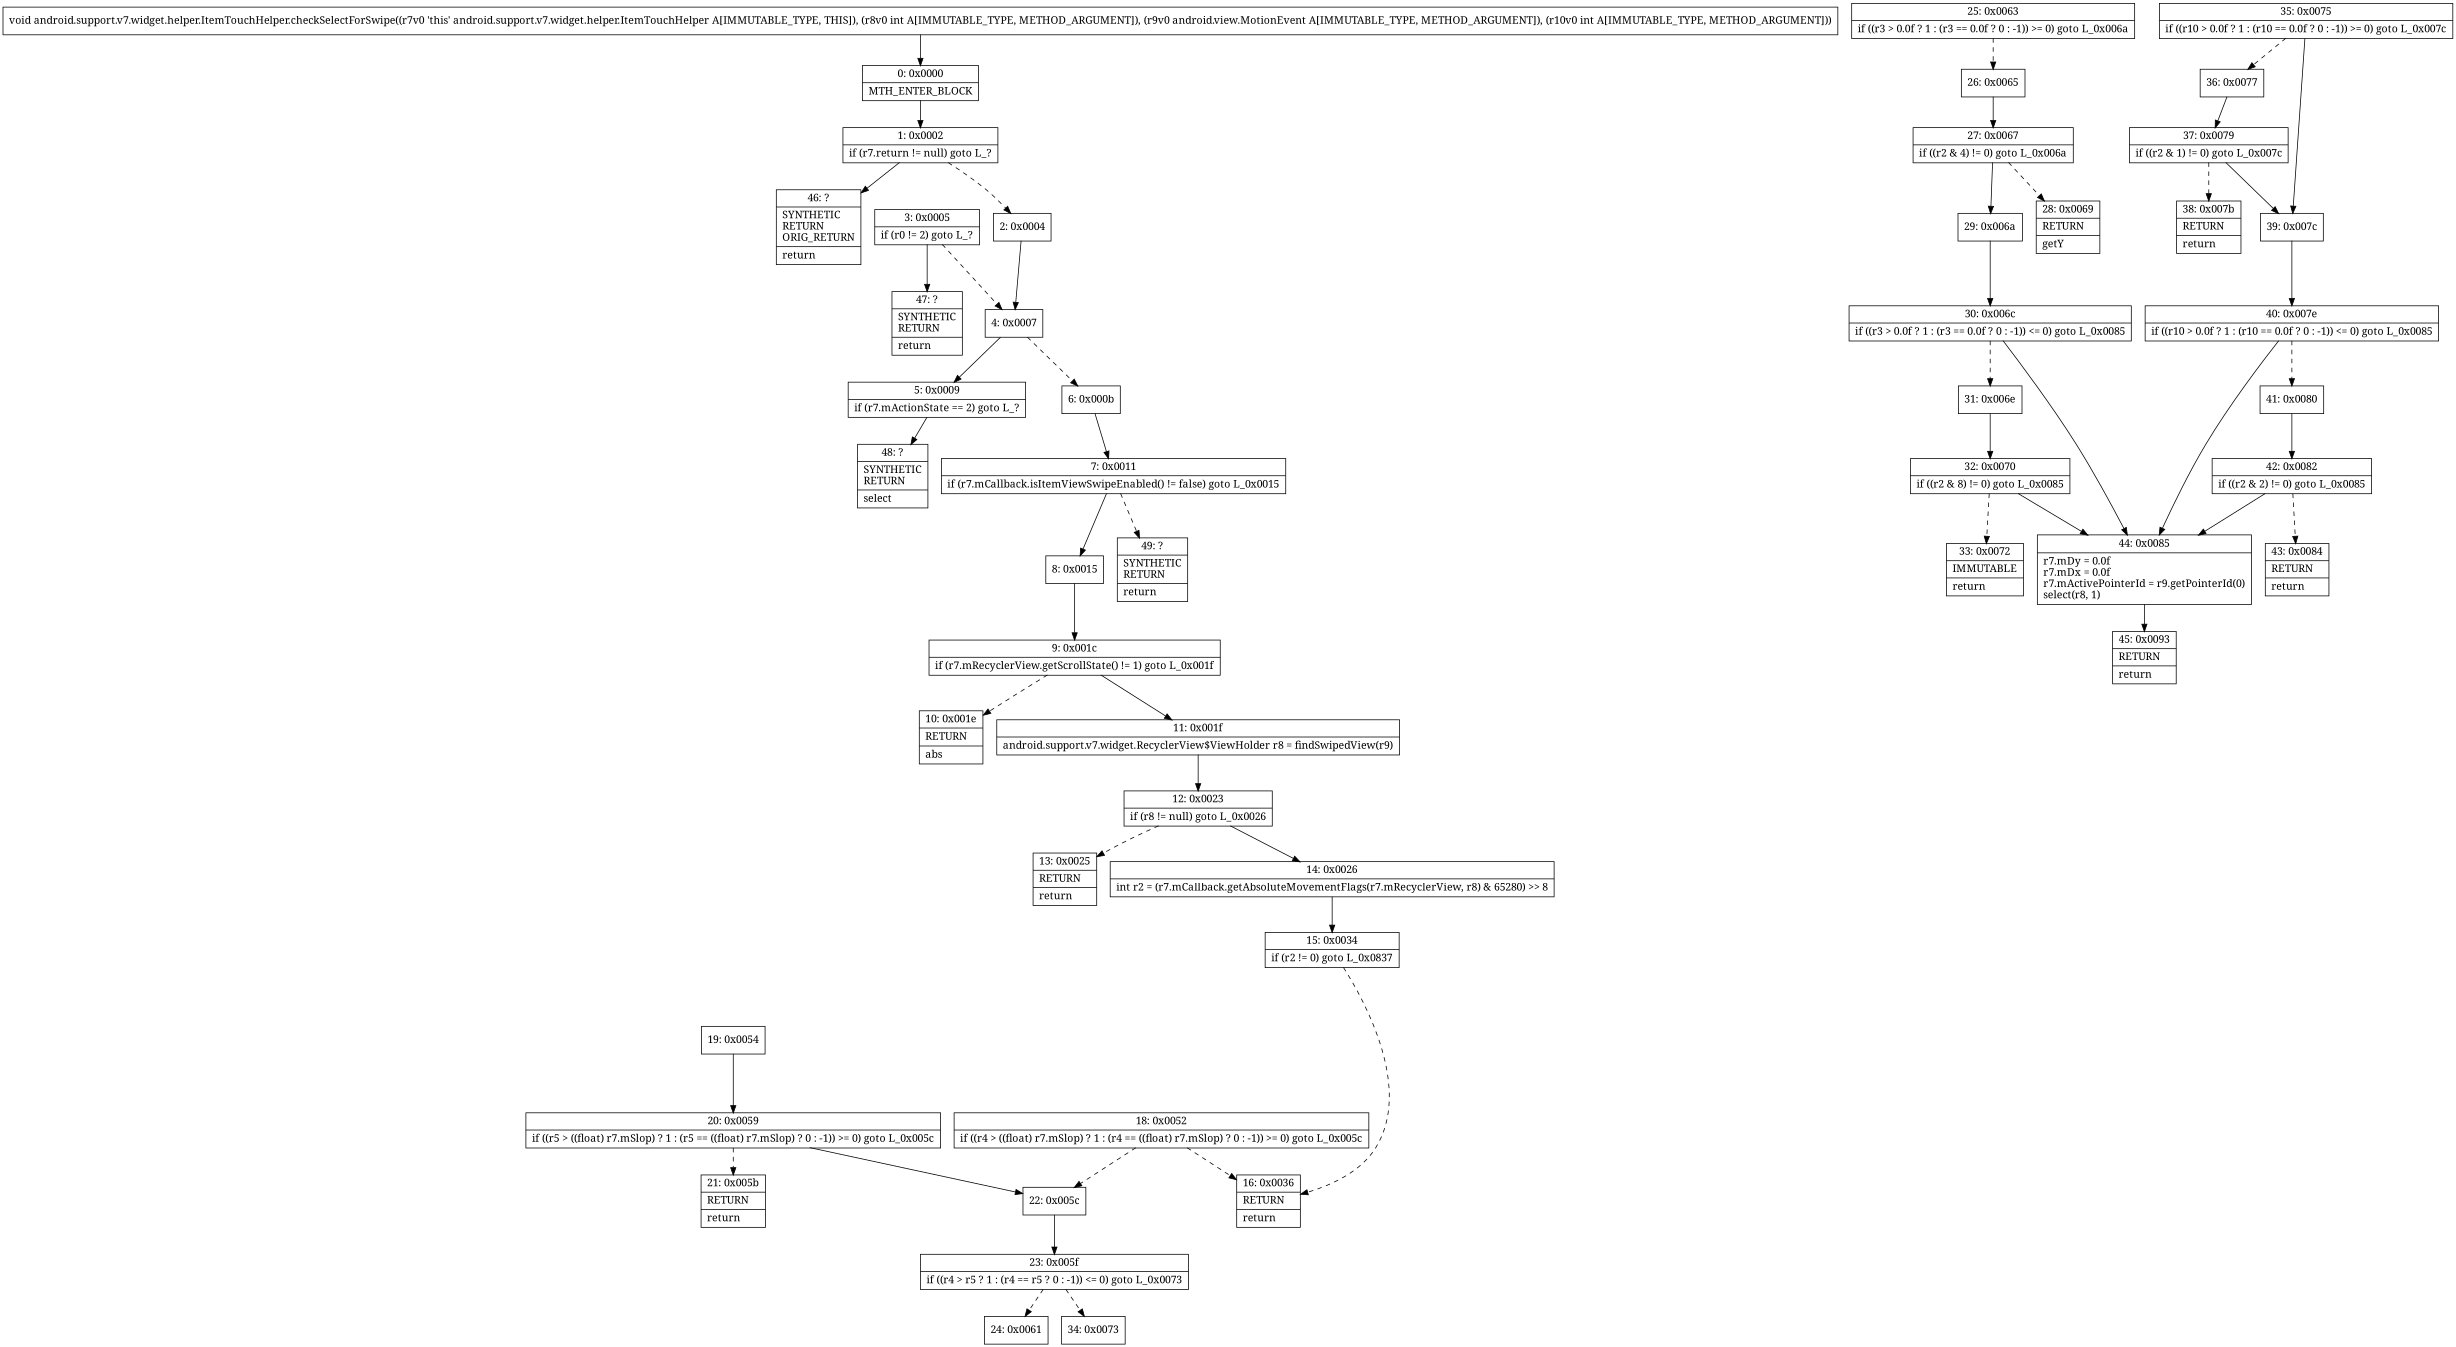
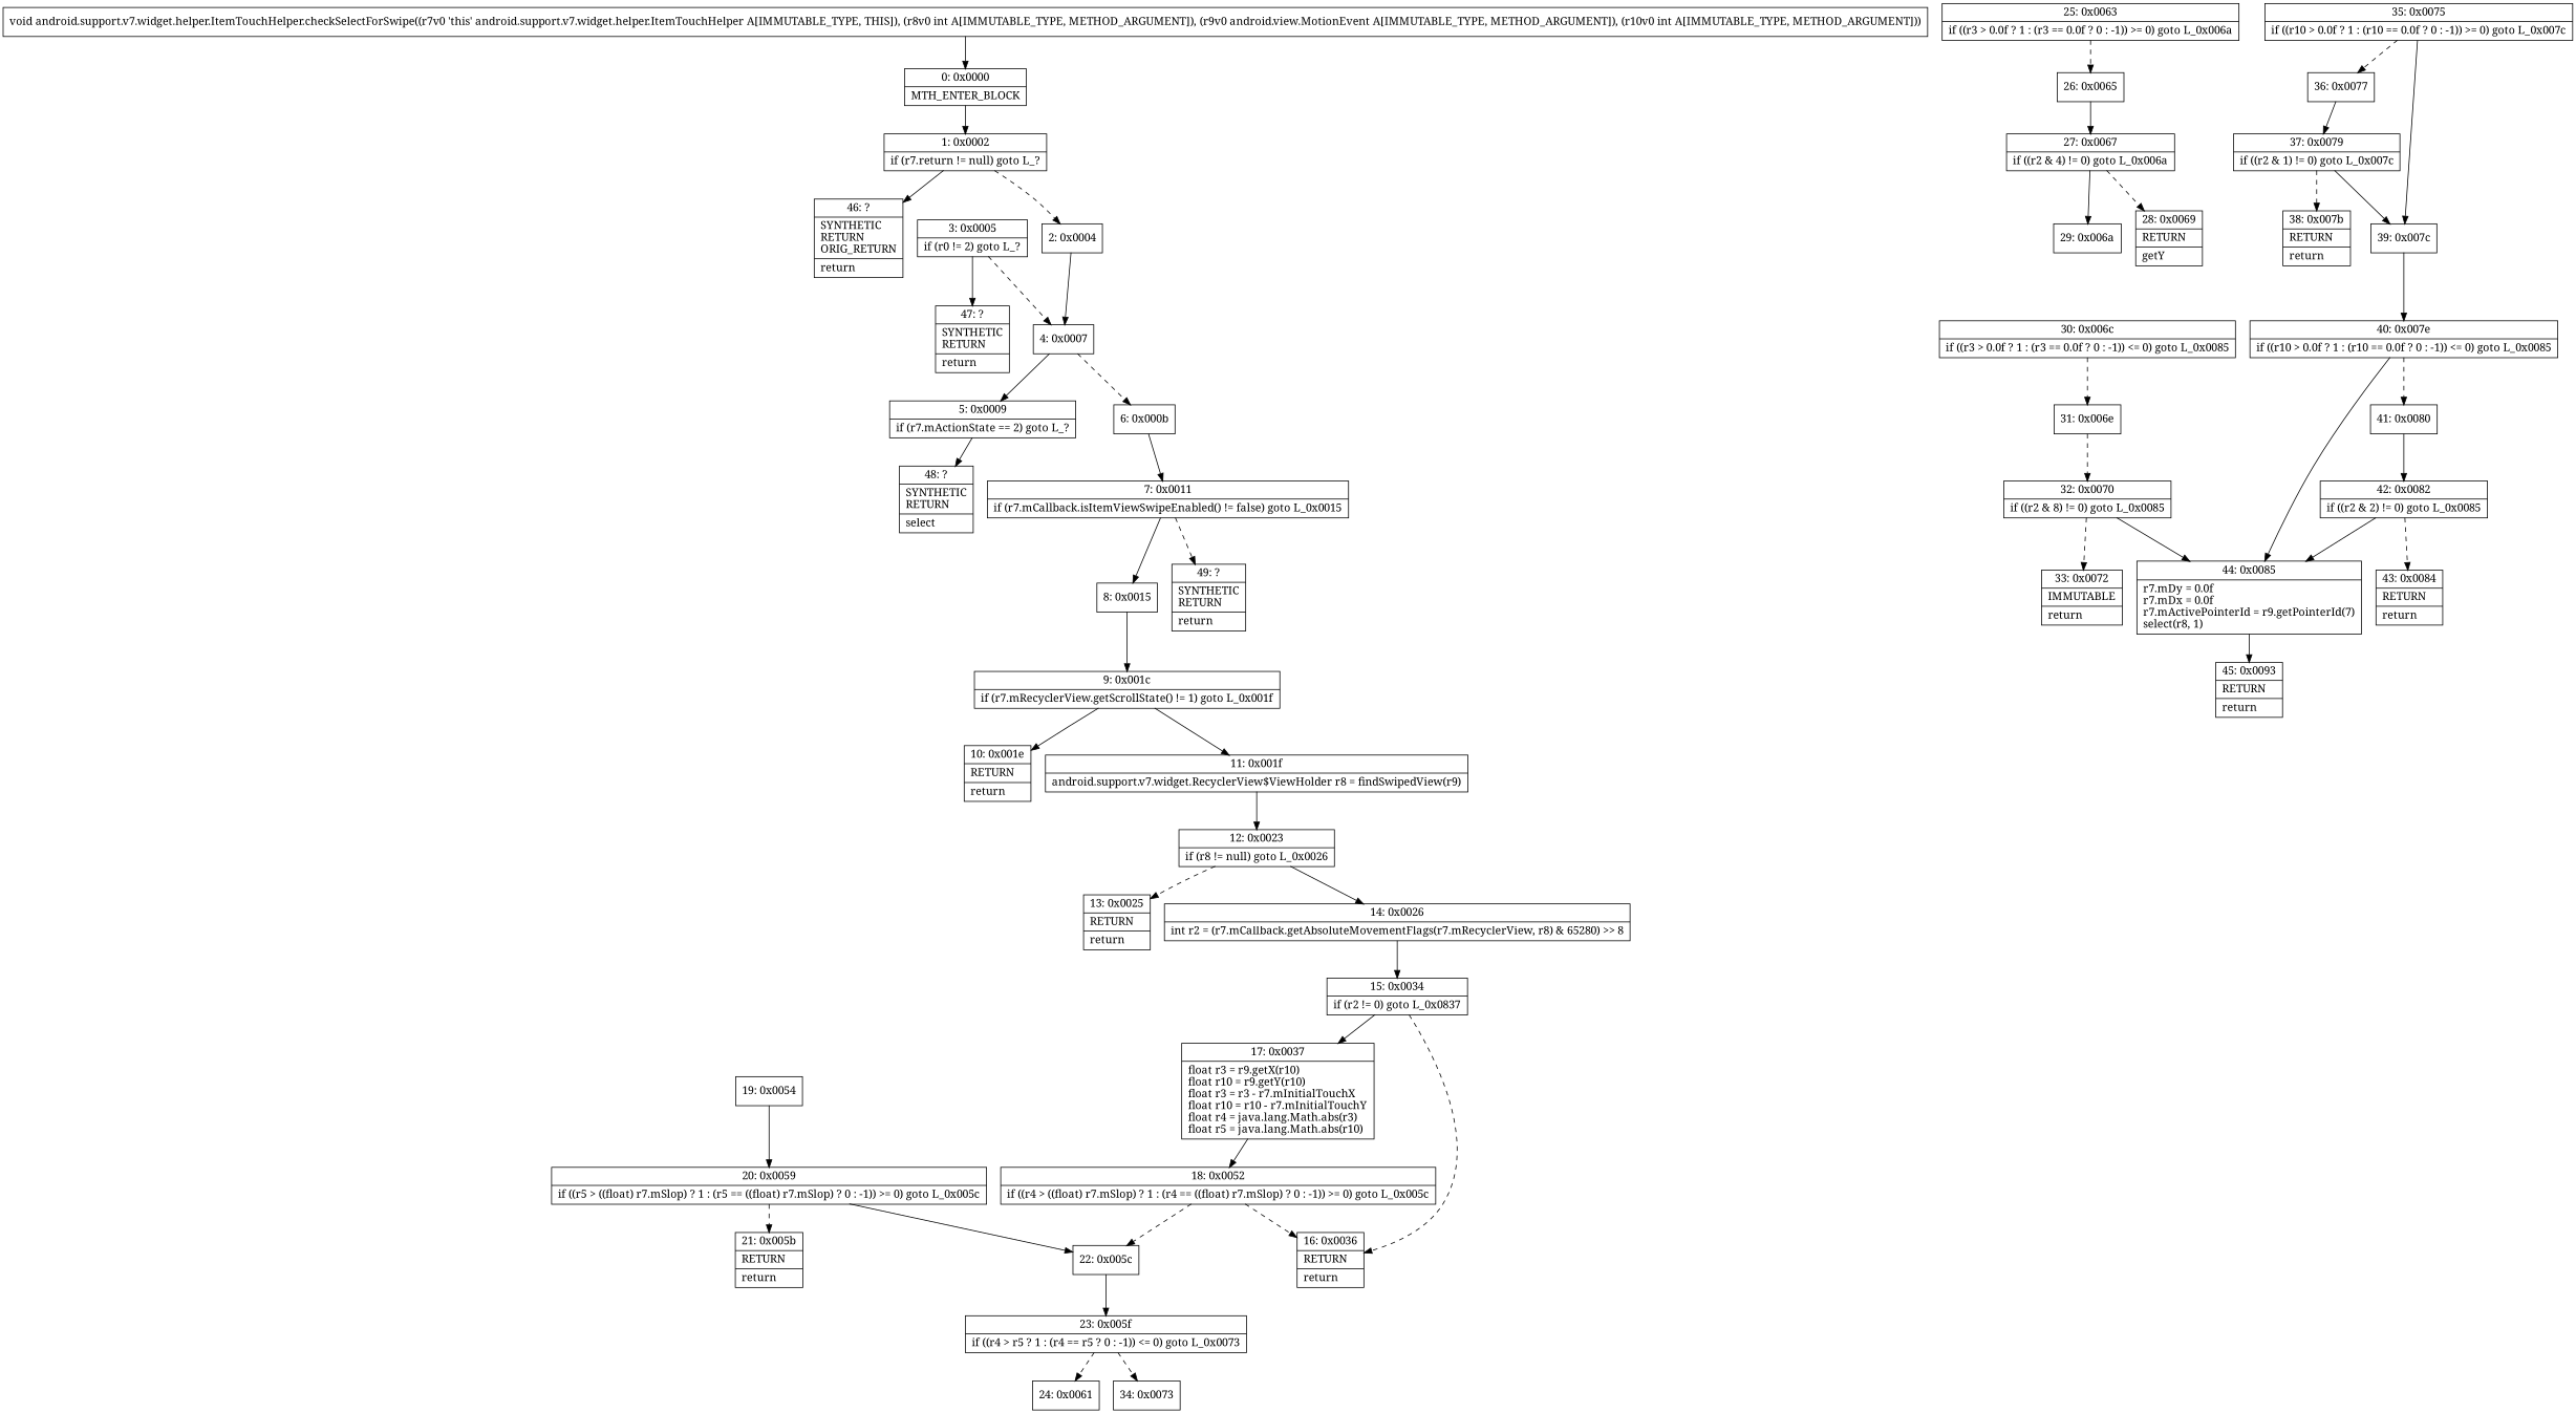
  digraph {
    fontname="Noto Serif"
    node [fontname="Noto Serif" shape=record]
    edge [fontname="Noto Serif"]
    n1 [label="{0\:\ 0x0000|MTH_ENTER_BLOCK\l}"]
    n2 [label="{1\:\ 0x0002|if (r7.return != null) goto L_?\l}"]
    n3 [label="{2\:\ 0x0004}"]
    n4 [label="{46\:\ ?|SYNTHETIC\lRETURN\lORIG_RETURN\l|return\l}"]
    n5 [label="{4\:\ 0x0007}"]
    n6 [label="{3\:\ 0x0005|if (r0 != 2) goto L_?\l}"]
    n7 [label="{47\:\ ?|SYNTHETIC\lRETURN\l|return\l}"]
    n8 [label="{5\:\ 0x0009|if (r7.mActionState == 2) goto L_?\l}"]
    n9 [label="{6\:\ 0x000b}"]
    n10 [label="{48\:\ ?|SYNTHETIC\lRETURN\l|select\l}"]
    n11 [label="{7\:\ 0x0011|if (r7.mCallback.isItemViewSwipeEnabled() != false) goto L_0x0015\l}"]
    n12 [label="{8\:\ 0x0015}"]
    n13 [label="{49\:\ ?|SYNTHETIC\lRETURN\l|return\l}"]
    n14 [label="{9\:\ 0x001c|if (r7.mRecyclerView.getScrollState() != 1) goto L_0x001f\l}"]
-   n15 [label="{10\:\ 0x001e|RETURN\l|abs\l}"]
+   n15 [label="{10\:\ 0x001e|RETURN\l|return\l}"]
    n16 [label="{11\:\ 0x001f|android.support.v7.widget.RecyclerView$ViewHolder r8 = findSwipedView(r9)\l}"]
    n17 [label="{12\:\ 0x0023|if (r8 != null) goto L_0x0026\l}"]
    n18 [label="{13\:\ 0x0025|RETURN\l|return\l}"]
    n19 [label="{14\:\ 0x0026|int r2 = (r7.mCallback.getAbsoluteMovementFlags(r7.mRecyclerView, r8) & 65280) \>\> 8\l}"]
    n20 [label="{15\:\ 0x0034|if (r2 != 0) goto L_0x0837\l}"]
    n21 [label="{16\:\ 0x0036|RETURN\l|return\l}"]
+   n22 [label="{17\:\ 0x0037|float r3 = r9.getX(r10)\lfloat r10 = r9.getY(r10)\lfloat r3 = r3 \- r7.mInitialTouchX\lfloat r10 = r10 \- r7.mInitialTouchY\lfloat r4 = java.lang.Math.abs(r3)\lfloat r5 = java.lang.Math.abs(r10)\l}"]
    n23 [label="{18\:\ 0x0052|if ((r4 \> ((float) r7.mSlop) ? 1 : (r4 == ((float) r7.mSlop) ? 0 : \-1)) \>= 0) goto L_0x005c\l}"]
    n24 [label="{22\:\ 0x005c}"]
    n25 [label="{19\:\ 0x0054}"]
    n26 [label="{20\:\ 0x0059|if ((r5 \> ((float) r7.mSlop) ? 1 : (r5 == ((float) r7.mSlop) ? 0 : \-1)) \>= 0) goto L_0x005c\l}"]
    n27 [label="{23\:\ 0x005f|if ((r4 \> r5 ? 1 : (r4 == r5 ? 0 : \-1)) \<= 0) goto L_0x0073\l}"]
    n28 [label="{21\:\ 0x005b|RETURN\l|return\l}"]
    n29 [label="{24\:\ 0x0061}"]
    n30 [label="{34\:\ 0x0073}"]
    n31 [label="{25\:\ 0x0063|if ((r3 \> 0.0f ? 1 : (r3 == 0.0f ? 0 : \-1)) \>= 0) goto L_0x006a\l}"]
    n32 [label="{26\:\ 0x0065}"]
    n33 [label="{27\:\ 0x0067|if ((r2 & 4) != 0) goto L_0x006a\l}"]
    n34 [label="{29\:\ 0x006a}"]
    n35 [label="{30\:\ 0x006c|if ((r3 \> 0.0f ? 1 : (r3 == 0.0f ? 0 : \-1)) \<= 0) goto L_0x0085\l}"]
    n36 [label="{28\:\ 0x0069|RETURN\l|getY\l}"]
    n37 [label="{31\:\ 0x006e}"]
-   n38 [label="{44\:\ 0x0085|r7.mDy = 0.0f\lr7.mDx = 0.0f\lr7.mActivePointerId = r9.getPointerId(0)\lselect(r8, 1)\l}"]
+   n38 [label="{44\:\ 0x0085|r7.mDy = 0.0f\lr7.mDx = 0.0f\lr7.mActivePointerId = r9.getPointerId(7)\lselect(r8, 1)\l}"]
    n39 [label="{32\:\ 0x0070|if ((r2 & 8) != 0) goto L_0x0085\l}"]
    n40 [label="{45\:\ 0x0093|RETURN\l|return\l}"]
    n41 [label="{33\:\ 0x0072|IMMUTABLE\l|return\l}"]
    n42 [label="{35\:\ 0x0075|if ((r10 \> 0.0f ? 1 : (r10 == 0.0f ? 0 : \-1)) \>= 0) goto L_0x007c\l}"]
    n43 [label="{36\:\ 0x0077}"]
    n44 [label="{39\:\ 0x007c}"]
    n45 [label="{37\:\ 0x0079|if ((r2 & 1) != 0) goto L_0x007c\l}"]
    n46 [label="{40\:\ 0x007e|if ((r10 \> 0.0f ? 1 : (r10 == 0.0f ? 0 : \-1)) \<= 0) goto L_0x0085\l}"]
    n47 [label="{38\:\ 0x007b|RETURN\l|return\l}"]
    n48 [label="{41\:\ 0x0080}"]
    n49 [label="{42\:\ 0x0082|if ((r2 & 2) != 0) goto L_0x0085\l}"]
    n50 [label="{43\:\ 0x0084|RETURN\l|return\l}"]
    n51 [label="{void android.support.v7.widget.helper.ItemTouchHelper.checkSelectForSwipe((r7v0 'this' android.support.v7.widget.helper.ItemTouchHelper A[IMMUTABLE_TYPE, THIS]), (r8v0 int A[IMMUTABLE_TYPE, METHOD_ARGUMENT]), (r9v0 android.view.MotionEvent A[IMMUTABLE_TYPE, METHOD_ARGUMENT]), (r10v0 int A[IMMUTABLE_TYPE, METHOD_ARGUMENT])) }"]
    n1 -> n2
    n2 -> n3 [style=dashed]
    n2 -> n4
    n3 -> n5
    n5 -> n8
    n5 -> n9 [style=dashed]
    n6 -> n5 [style=dashed]
    n6 -> n7
    n8 -> n10
    n9 -> n11
    n11 -> n12
    n11 -> n13 [style=dashed]
    n12 -> n14
-   n14 -> n15 [style=dashed]
+   n14 -> n15 [style=solid]
    n14 -> n16
    n16 -> n17
    n17 -> n18 [style=dashed]
    n17 -> n19
    n19 -> n20
    n20 -> n21 [style=dashed]
+   n20 -> n22
+   n22 -> n23
    n23 -> n21 [style=dashed]
    n23 -> n24 [style=dashed]
    n24 -> n27
    n25 -> n26
    n26 -> n24
    n26 -> n28 [style=dashed]
    n27 -> n29 [style=dashed]
    n27 -> n30 [style=dashed]
    n31 -> n32 [style=dashed]
    n32 -> n33
    n33 -> n34
    n33 -> n36 [style=dashed]
-   n34 -> n35
    n35 -> n37 [style=dashed]
-   n35 -> n38
-   n37 -> n39
+   n37 -> n39 [style=dashed]
    n38 -> n40
    n39 -> n38
    n39 -> n41 [style=dashed]
    n42 -> n43 [style=dashed]
    n42 -> n44
    n43 -> n45
    n44 -> n46
    n45 -> n44
    n45 -> n47 [style=dashed]
    n46 -> n38
    n46 -> n48 [style=dashed]
    n48 -> n49
    n49 -> n38
    n49 -> n50 [style=dashed]
    n51 -> n1
  }
